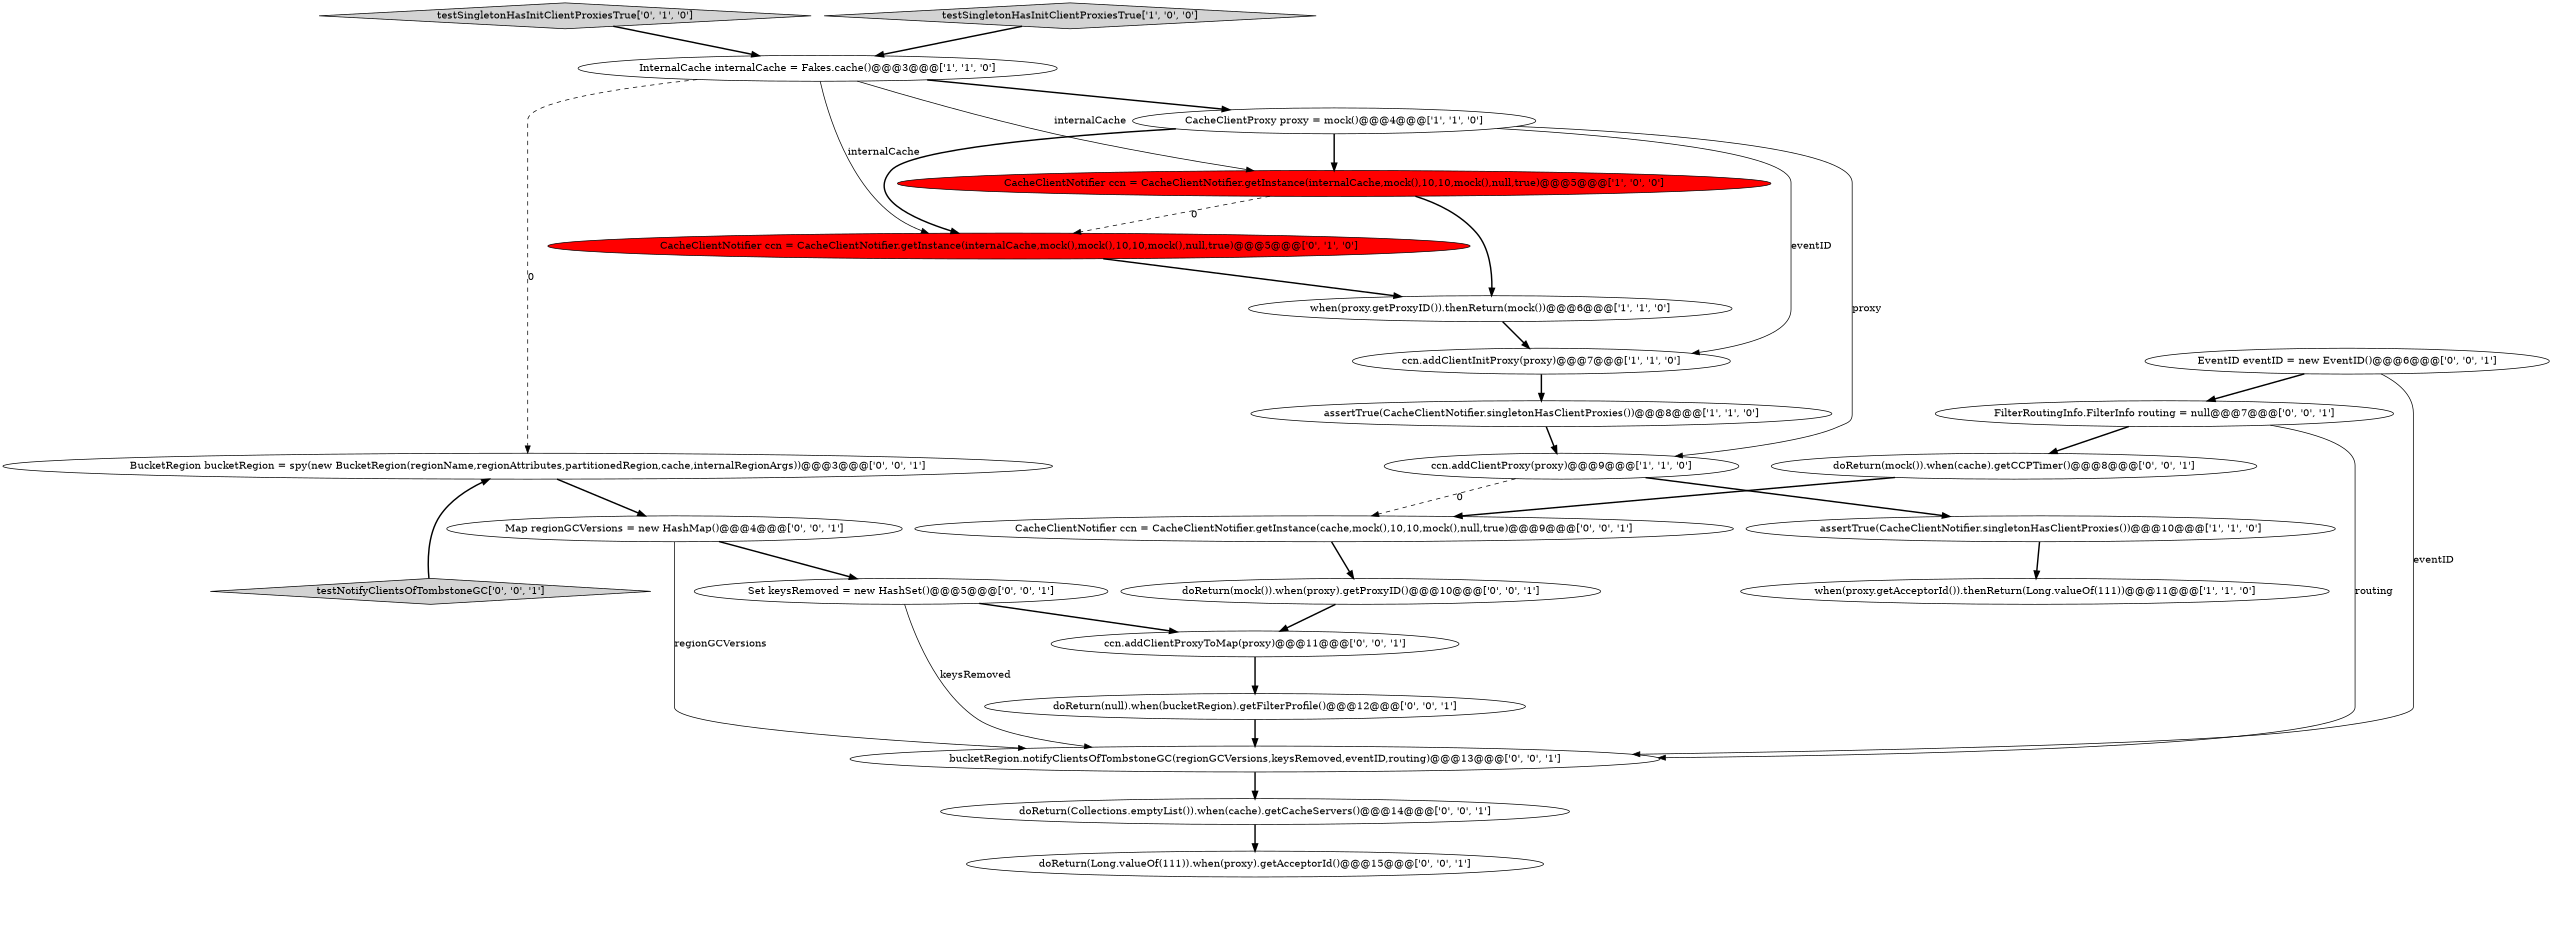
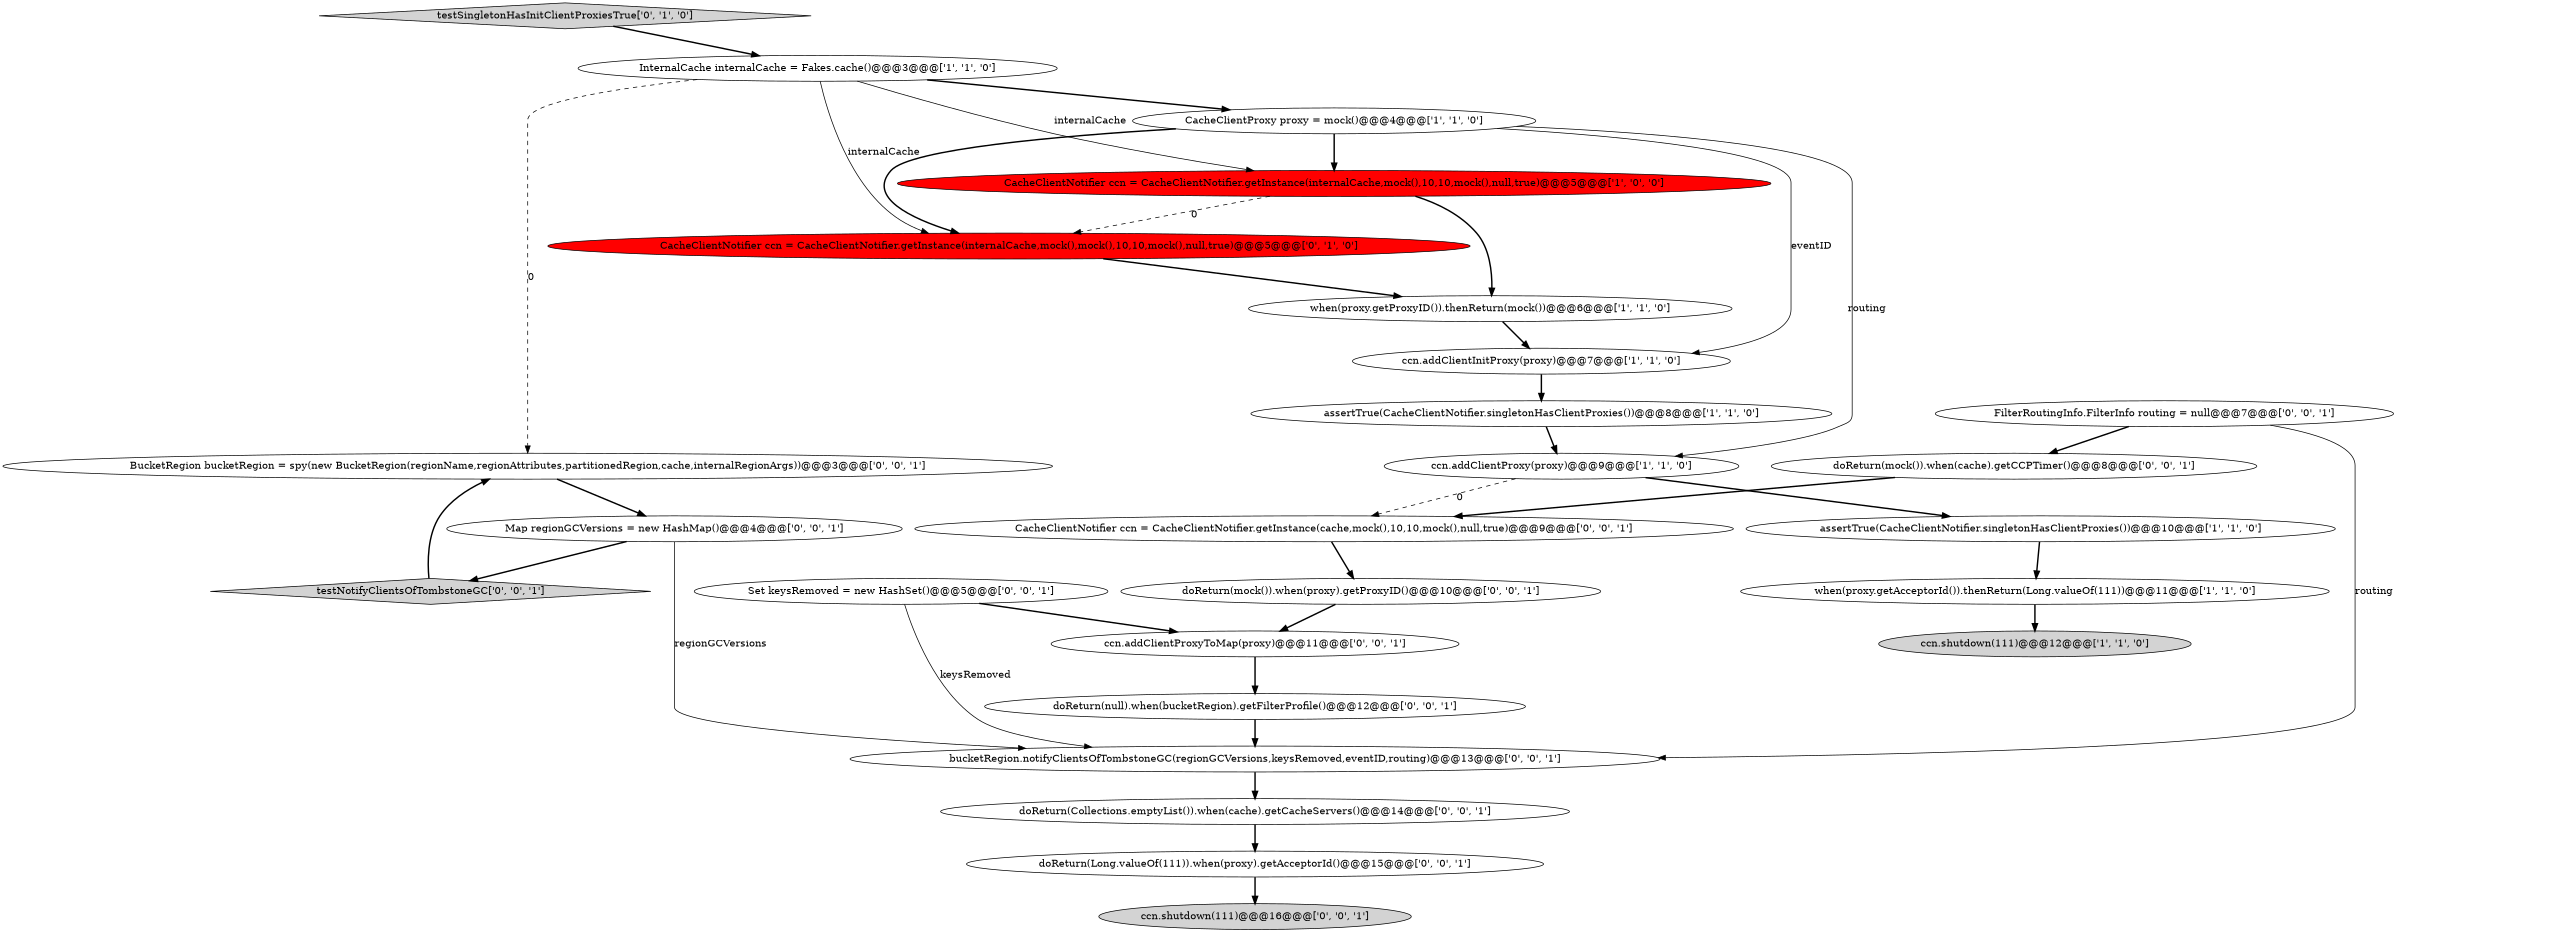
  digraph {
    node [fillcolor=white shape=ellipse style=filled]
    edge [style=bold]
    n1 [fillcolor=lightgray label="testSingletonHasInitClientProxiesTrue['0', '1', '0']" shape=diamond]
    n2 [label="InternalCache internalCache = Fakes.cache()@@@3@@@['1', '1', '0']"]
    n3 [label="BucketRegion bucketRegion = spy(new BucketRegion(regionName,regionAttributes,partitionedRegion,cache,internalRegionArgs))@@@3@@@['0', '0', '1']"]
    n4 [fillcolor=red label="CacheClientNotifier ccn = CacheClientNotifier.getInstance(internalCache,mock(),10,10,mock(),null,true)@@@5@@@['1', '0', '0']"]
    n5 [fillcolor=red label="CacheClientNotifier ccn = CacheClientNotifier.getInstance(internalCache,mock(),mock(),10,10,mock(),null,true)@@@5@@@['0', '1', '0']"]
    n6 [label="CacheClientProxy proxy = mock()@@@4@@@['1', '1', '0']"]
    n7 [label="doReturn(mock()).when(proxy).getProxyID()@@@10@@@['0', '0', '1']"]
    n8 [label="ccn.addClientProxyToMap(proxy)@@@11@@@['0', '0', '1']"]
    n9 [label="doReturn(null).when(bucketRegion).getFilterProfile()@@@12@@@['0', '0', '1']"]
    n10 [label="Map regionGCVersions = new HashMap()@@@4@@@['0', '0', '1']"]
    n11 [label="Set keysRemoved = new HashSet()@@@5@@@['0', '0', '1']"]
    n12 [label="bucketRegion.notifyClientsOfTombstoneGC(regionGCVersions,keysRemoved,eventID,routing)@@@13@@@['0', '0', '1']"]
    n13 [label="doReturn(Collections.emptyList()).when(cache).getCacheServers()@@@14@@@['0', '0', '1']"]
-   n14 [label="EventID eventID = new EventID()@@@6@@@['0', '0', '1']"]
    n15 [label="FilterRoutingInfo.FilterInfo routing = null@@@7@@@['0', '0', '1']"]
    n16 [label="when(proxy.getProxyID()).thenReturn(mock())@@@6@@@['1', '1', '0']"]
    n17 [label="ccn.addClientProxy(proxy)@@@9@@@['1', '1', '0']"]
    n18 [label="ccn.addClientInitProxy(proxy)@@@7@@@['1', '1', '0']"]
    n19 [label="CacheClientNotifier ccn = CacheClientNotifier.getInstance(cache,mock(),10,10,mock(),null,true)@@@9@@@['0', '0', '1']"]
    n20 [label="assertTrue(CacheClientNotifier.singletonHasClientProxies())@@@10@@@['1', '1', '0']"]
    n21 [label="when(proxy.getAcceptorId()).thenReturn(Long.valueOf(111))@@@11@@@['1', '1', '0']"]
    n22 [label="assertTrue(CacheClientNotifier.singletonHasClientProxies())@@@8@@@['1', '1', '0']"]
    n23 [label="doReturn(Long.valueOf(111)).when(proxy).getAcceptorId()@@@15@@@['0', '0', '1']"]
+   n24 [fillcolor=lightgray label="ccn.shutdown(111)@@@16@@@['0', '0', '1']"]
+   n25 [fillcolor=lightgray label="ccn.shutdown(111)@@@12@@@['1', '1', '0']"]
    n26 [fillcolor=lightgray label="testNotifyClientsOfTombstoneGC['0', '0', '1']" shape=diamond]
-   n27 [fillcolor=lightgray label="testSingletonHasInitClientProxiesTrue['1', '0', '0']" shape=diamond]
    n28 [label="doReturn(mock()).when(cache).getCCPTimer()@@@8@@@['0', '0', '1']"]
    n1 -> n2
    n2 -> n3 [label=0 style=dashed]
    n2 -> n4 [label=internalCache style=solid]
    n2 -> n5 [label=internalCache style=solid]
    n2 -> n6
    n3 -> n10
    n4 -> n5 [label=0 style=dashed]
    n4 -> n16
    n5 -> n16
    n6 -> n4
    n6 -> n5
-   n6 -> n17 [label=proxy style=solid]
+   n6 -> n17 [label=routing style=solid]
    n6 -> n18 [label=eventID style=solid]
    n7 -> n8
    n8 -> n9
    n9 -> n12
-   n10 -> n11
+   n10 -> n26
    n10 -> n12 [label=regionGCVersions style=solid]
    n11 -> n8
    n11 -> n12 [label=keysRemoved style=solid]
    n12 -> n13
    n13 -> n23
-   n14 -> n12 [label=eventID style=solid]
-   n14 -> n15
    n15 -> n12 [label=routing style=solid]
    n15 -> n28
    n16 -> n18
    n17 -> n19 [label=0 style=dashed]
    n17 -> n20
    n18 -> n22
    n19 -> n7
    n20 -> n21
+   n21 -> n25
    n22 -> n17
+   n23 -> n24
    n26 -> n3
-   n27 -> n2
    n28 -> n19
  }
